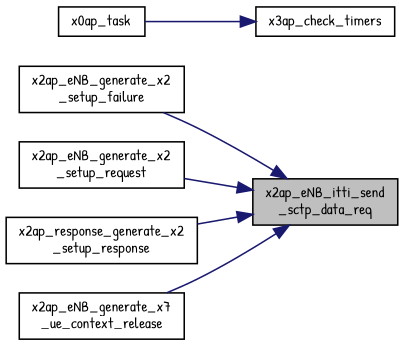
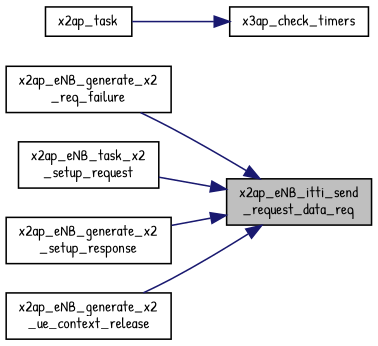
  digraph {
    fontname="Patrick Hand"
    rankdir=RL
    node [color=black fillcolor=white fontname="Patrick Hand" fontsize=10 shape=record style=filled]
    edge [color=midnightblue dir=back fontname="Patrick Hand" fontsize=10 labelfontname=Helvetica labelfontsize=10 style=solid]
-   n1 [fillcolor=grey75 fontcolor=black height=0.2 label="x2ap_eNB_itti_send\l_sctp_data_req" width=0.4]
-   n2 [height=0.2 label="x2ap_eNB_generate_x2\l_setup_failure" width=0.4]
-   n3 [height=0.2 label="x2ap_eNB_generate_x2\l_setup_request" width=0.4]
-   n4 [height=0.2 label="x2ap_response_generate_x2\l_setup_response" width=0.4]
-   n5 [height=0.2 label="x2ap_eNB_generate_x7\l_ue_context_release" width=0.4]
+   n1 [fillcolor=grey75 fontcolor=black height=0.2 label="x2ap_eNB_itti_send\l_request_data_req" width=0.4]
+   n2 [height=0.2 label="x2ap_eNB_generate_x2\l_req_failure" width=0.4]
+   n3 [height=0.2 label="x2ap_eNB_task_x2\l_setup_request" width=0.4]
+   n4 [height=0.2 label="x2ap_eNB_generate_x2\l_setup_response" width=0.4]
+   n5 [height=0.2 label="x2ap_eNB_generate_x2\l_ue_context_release" width=0.4]
    n6 [height=0.2 label=x3ap_check_timers width=0.4]
-   n7 [height=0.2 label=x0ap_task width=0.4]
+   n7 [height=0.2 label=x2ap_task width=0.4]
    n1 -> n2
    n1 -> n3
    n1 -> n4
    n1 -> n5
    n6 -> n7
  }
